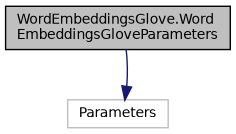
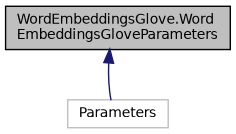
  digraph {
    node [fontname=Helvetica fontsize=10 shape=record style=filled]
    n1 [color=black fillcolor=grey75 fontcolor=black height=0.2 label="WordEmbeddingsGlove.Word\lEmbeddingsGloveParameters" width=0.4]
    n2 [color=grey75 fillcolor=white height=0.2 label=Parameters width=0.4]
-   n2 -> n1 [color=midnightblue dir=back fontname=Helvetica fontsize=10 labelfontname=Helvetica labelfontsize=10 style=solid]
+   n1 -> n2 [color=midnightblue dir=back fontname=Helvetica fontsize=10 labelfontname=Helvetica labelfontsize=10 style=solid]
  }
